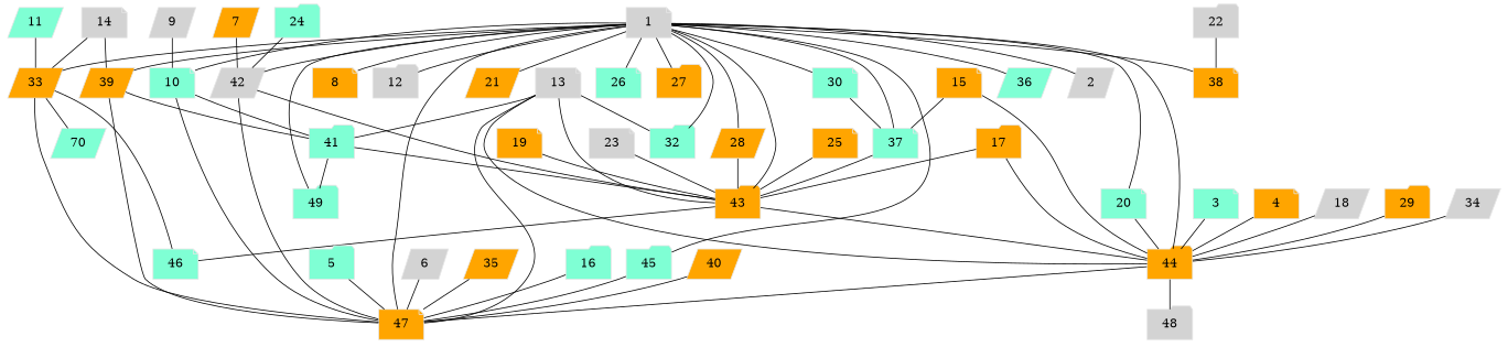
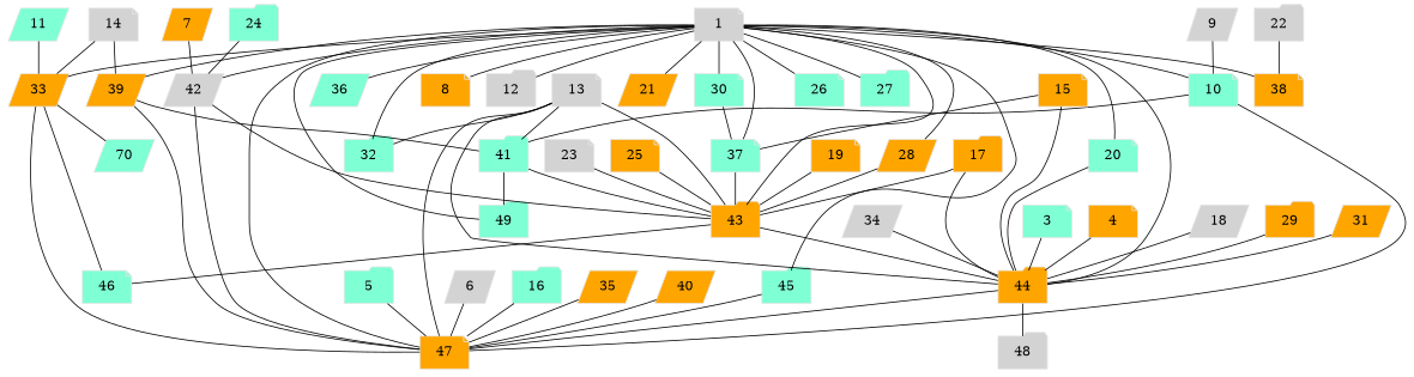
  graph {
    node [color=gray90 fillcolor=orange shape=note style=filled]
    edge [weight=1.0]
    1 [fillcolor=lightgrey]
-   2 [fillcolor=lightgrey shape=parallelogram]
    8
    10 [fillcolor=aquamarine]
    12 [fillcolor=lightgrey shape=folder]
    20 [fillcolor=aquamarine]
    21 [shape=parallelogram]
    26 [fillcolor=aquamarine]
-   27 [shape=folder]
+   27 [fillcolor=aquamarine shape=folder]
    28 [shape=parallelogram]
    30 [fillcolor=aquamarine]
    32 [fillcolor=aquamarine shape=folder]
    33 [shape=parallelogram]
    36 [fillcolor=aquamarine shape=parallelogram]
    37 [fillcolor=aquamarine]
    38
    39 [shape=parallelogram]
    42 [fillcolor=lightgrey shape=parallelogram]
    43 [shape=folder]
    44 [shape=folder]
    45 [fillcolor=aquamarine shape=folder]
    47
    49 [fillcolor=aquamarine shape=folder]
    41 [fillcolor=aquamarine shape=folder]
    46 [fillcolor=aquamarine]
    n26 [fillcolor=aquamarine label=70 shape=parallelogram]
    48 [fillcolor=lightgrey shape=folder]
    3 [fillcolor=aquamarine]
    4
    5 [fillcolor=aquamarine shape=folder]
    6 [fillcolor=lightgrey shape=parallelogram]
    7 [shape=parallelogram]
    9 [fillcolor=lightgrey shape=parallelogram]
    11 [fillcolor=aquamarine shape=parallelogram]
    13 [fillcolor=lightgrey]
    14 [fillcolor=lightgrey]
    15
    16 [fillcolor=aquamarine shape=folder]
    17 [shape=folder]
    18 [fillcolor=lightgrey shape=parallelogram]
    19
    22 [fillcolor=lightgrey shape=folder]
    23 [fillcolor=lightgrey]
    24 [fillcolor=aquamarine shape=folder]
    25
    29 [shape=folder]
+   31 [shape=parallelogram]
    34 [fillcolor=lightgrey shape=parallelogram]
    35 [shape=parallelogram]
    40 [shape=parallelogram]
-   1 -- 2
    1 -- 8
    1 -- 10 [weight=2.0]
    1 -- 12
    1 -- 20
    1 -- 21
    1 -- 26
    1 -- 27
    1 -- 28
    1 -- 30
    1 -- 32
    1 -- 33
    1 -- 36
    1 -- 37
    1 -- 38
    1 -- 39 [weight=2.0]
    1 -- 42 [weight=2.0]
    1 -- 43 [weight=2.0]
    1 -- 44 [weight=2.0]
    1 -- 45
    1 -- 47 [weight=2.0]
    1 -- 49
    10 -- 47
    10 -- 41
    20 -- 44
    28 -- 43
    30 -- 37
    33 -- 47
    33 -- 46
    33 -- n26
    37 -- 43
    39 -- 47
    39 -- 41
    42 -- 43
    42 -- 47
    43 -- 44
    43 -- 46
    44 -- 47
    44 -- 48
    45 -- 47
    41 -- 43
    41 -- 49
    3 -- 44
    4 -- 44
    5 -- 47
    6 -- 47
    7 -- 42
    9 -- 10
    11 -- 33
    13 -- 32
    13 -- 43
    13 -- 44
    13 -- 47
    13 -- 41
    14 -- 33
    14 -- 39
    15 -- 37
    15 -- 44
    16 -- 47
    17 -- 43
    17 -- 44
    18 -- 44
    19 -- 43
    22 -- 38
    23 -- 43
    24 -- 42
    25 -- 43
    29 -- 44
+   31 -- 44
    34 -- 44
    35 -- 47
    40 -- 47
  }
